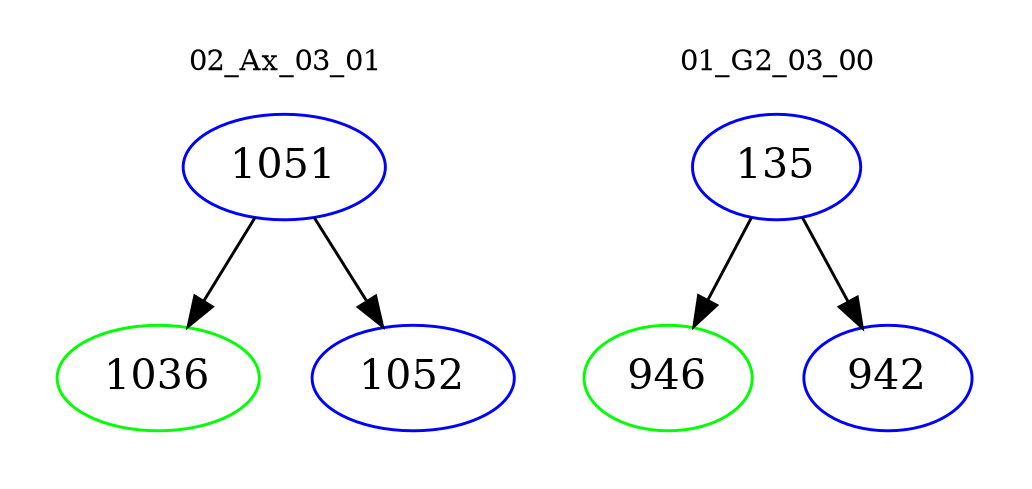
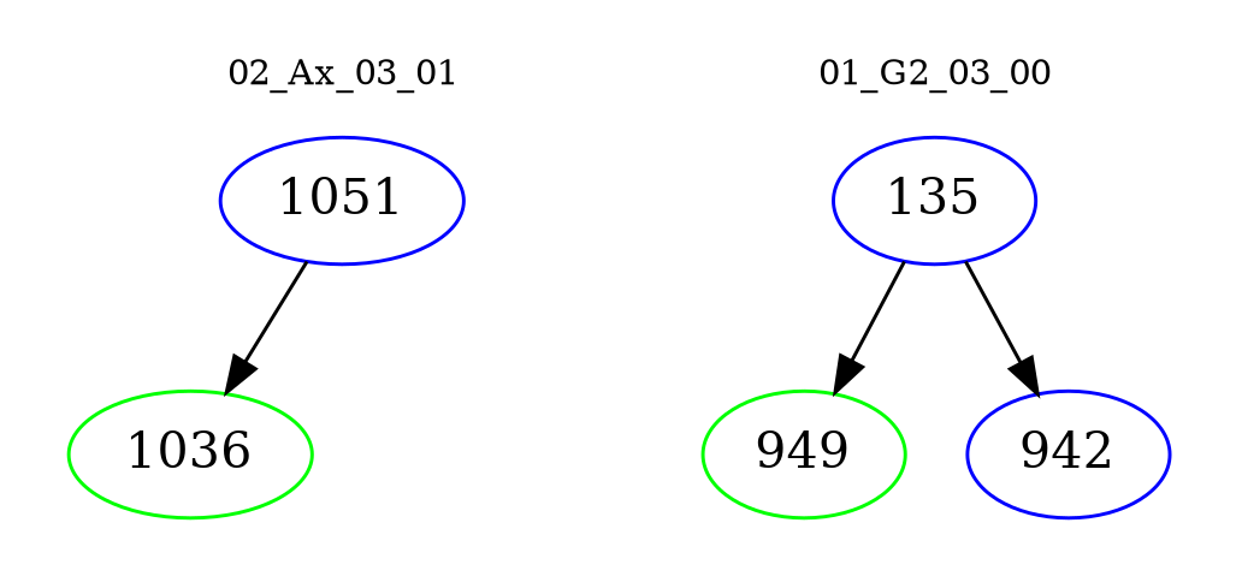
  digraph {
    node [color=blue]
    edge [color=black]
    n1 [label=1051]
    n2 [color=green label=1036]
-   n3 [label=1052]
    n4 [label=135]
-   n5 [color=green label=946]
+   n5 [color=green label=949]
    n6 [label=942]
    subgraph cluster_1 {
      color=white
      fontsize=10
      label="02_Ax_03_01"
      n1
      n2
-     n3
    }
    subgraph cluster_2 {
      color=white
      fontsize=10
      label="01_G2_03_00"
      n4
      n5
      n6
    }
    n1 -> n2
-   n1 -> n3
    n4 -> n5
    n4 -> n6
  }
